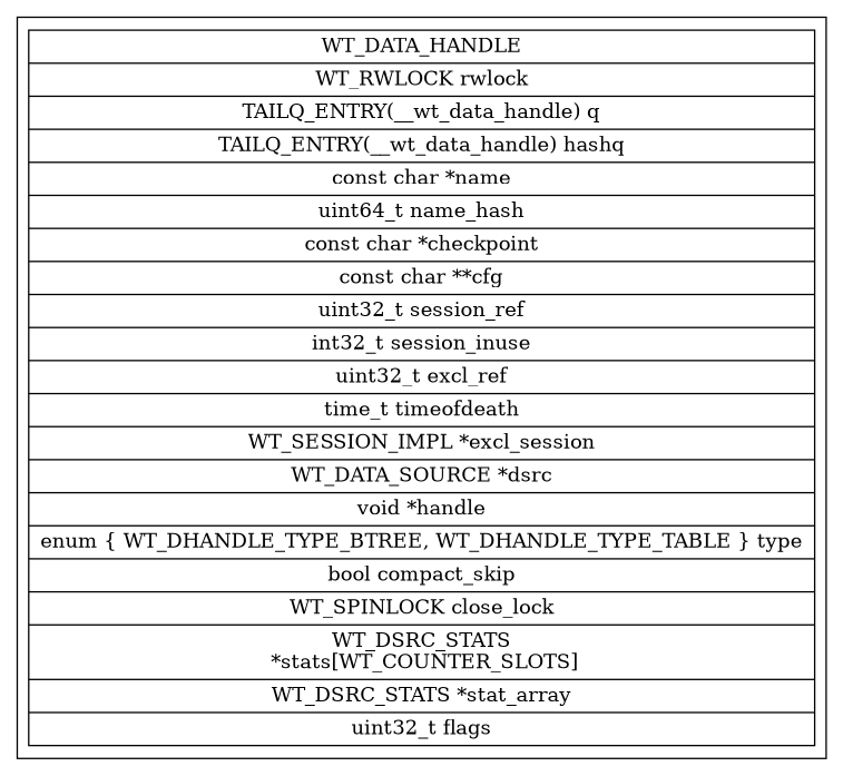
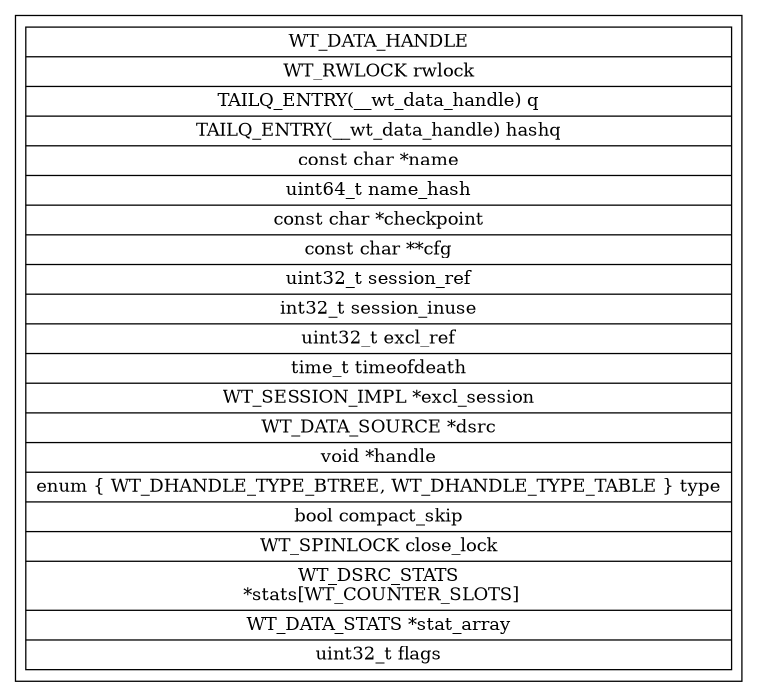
  digraph {
    rankdir=LR
-   n1 [label="WT_DATA_HANDLE|WT_RWLOCK rwlock|TAILQ_ENTRY(__wt_data_handle) q|TAILQ_ENTRY(__wt_data_handle) hashq|const char *name|uint64_t name_hash|const char *checkpoint|const char **cfg|uint32_t session_ref|int32_t session_inuse|uint32_t excl_ref|time_t timeofdeath|WT_SESSION_IMPL *excl_session|WT_DATA_SOURCE *dsrc| void *handle|enum \{ WT_DHANDLE_TYPE_BTREE, WT_DHANDLE_TYPE_TABLE \} type| bool compact_skip|WT_SPINLOCK close_lock|WT_DSRC_STATS\n        *stats[WT_COUNTER_SLOTS]|WT_DSRC_STATS *stat_array|uint32_t flags" shape=record]
+   n1 [label="WT_DATA_HANDLE|WT_RWLOCK rwlock|TAILQ_ENTRY(__wt_data_handle) q|TAILQ_ENTRY(__wt_data_handle) hashq|const char *name|uint64_t name_hash|const char *checkpoint|const char **cfg|uint32_t session_ref|int32_t session_inuse|uint32_t excl_ref|time_t timeofdeath|WT_SESSION_IMPL *excl_session|WT_DATA_SOURCE *dsrc| void *handle|enum \{ WT_DHANDLE_TYPE_BTREE, WT_DHANDLE_TYPE_TABLE \} type| bool compact_skip|WT_SPINLOCK close_lock|WT_DSRC_STATS\n        *stats[WT_COUNTER_SLOTS]|WT_DATA_STATS *stat_array|uint32_t flags" shape=record]
    subgraph cluster_1 {
      n1
    }
  }
